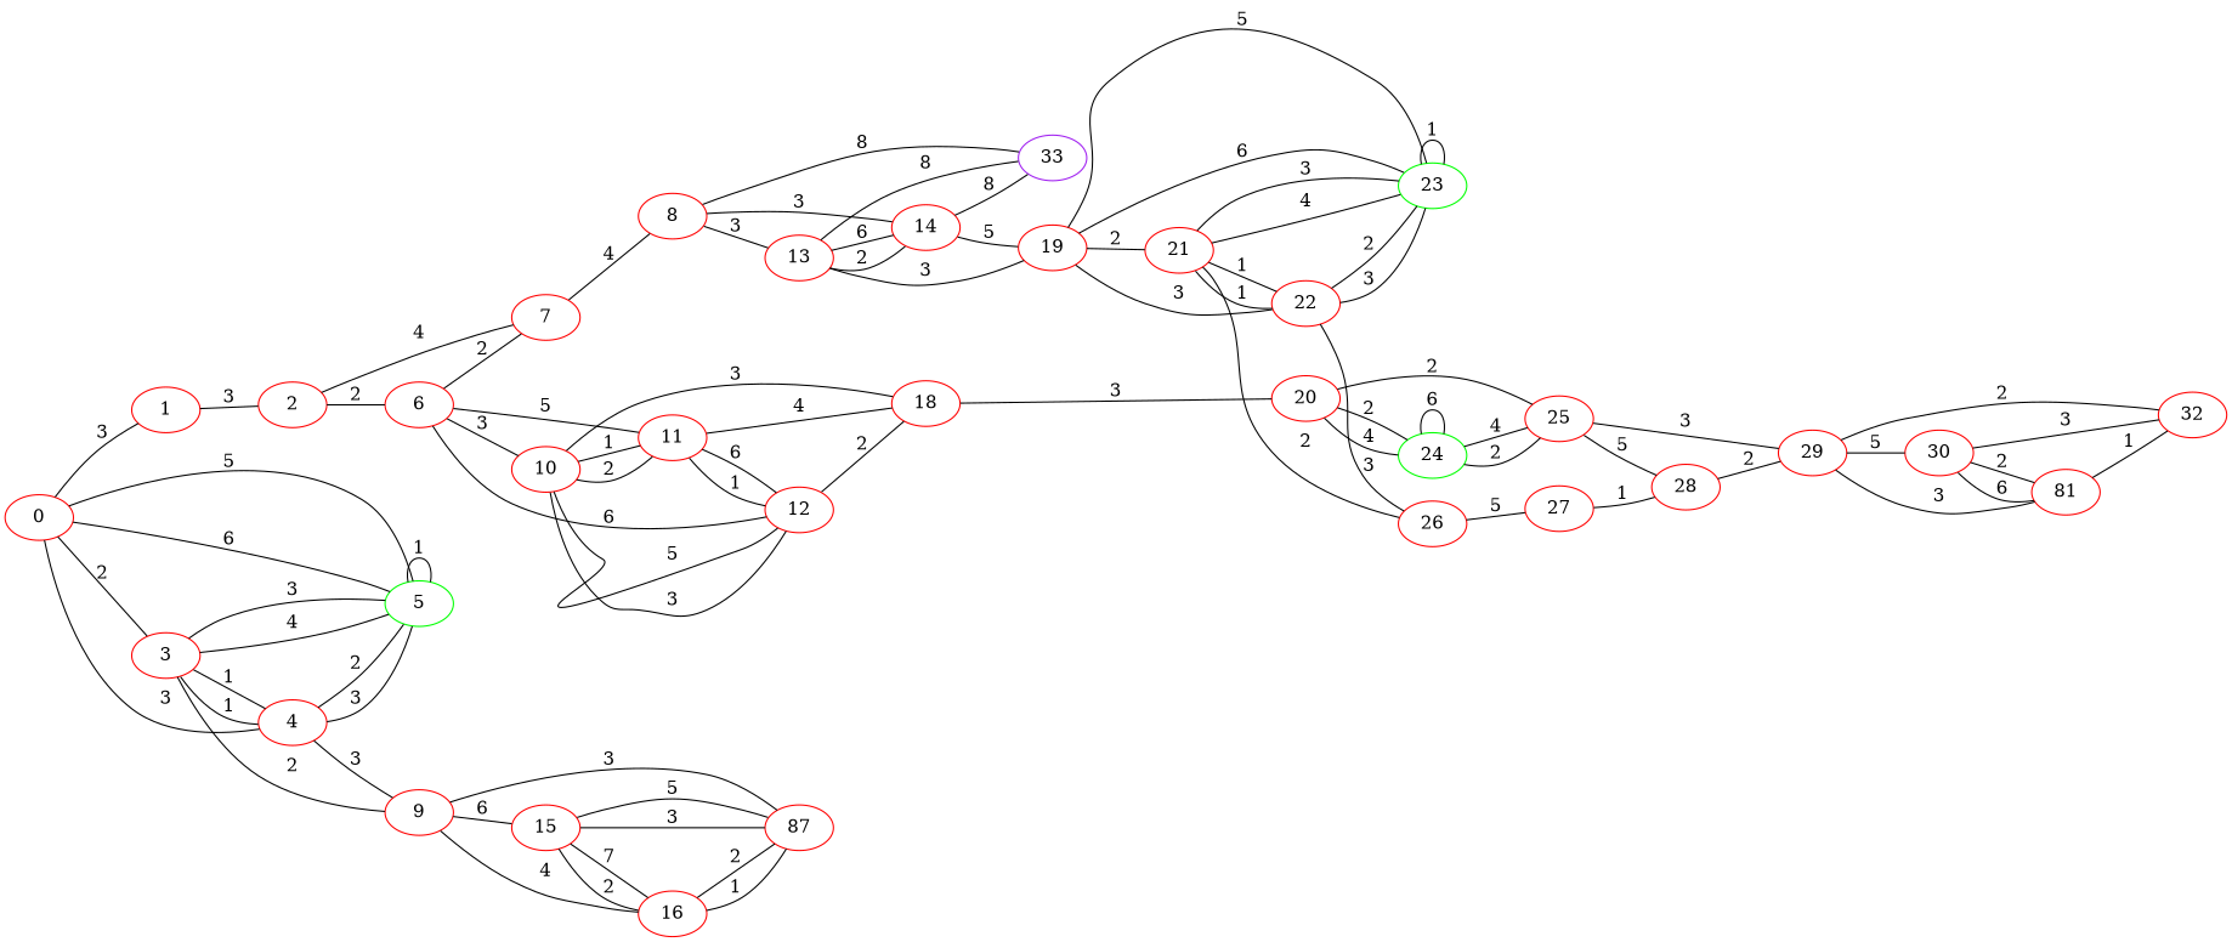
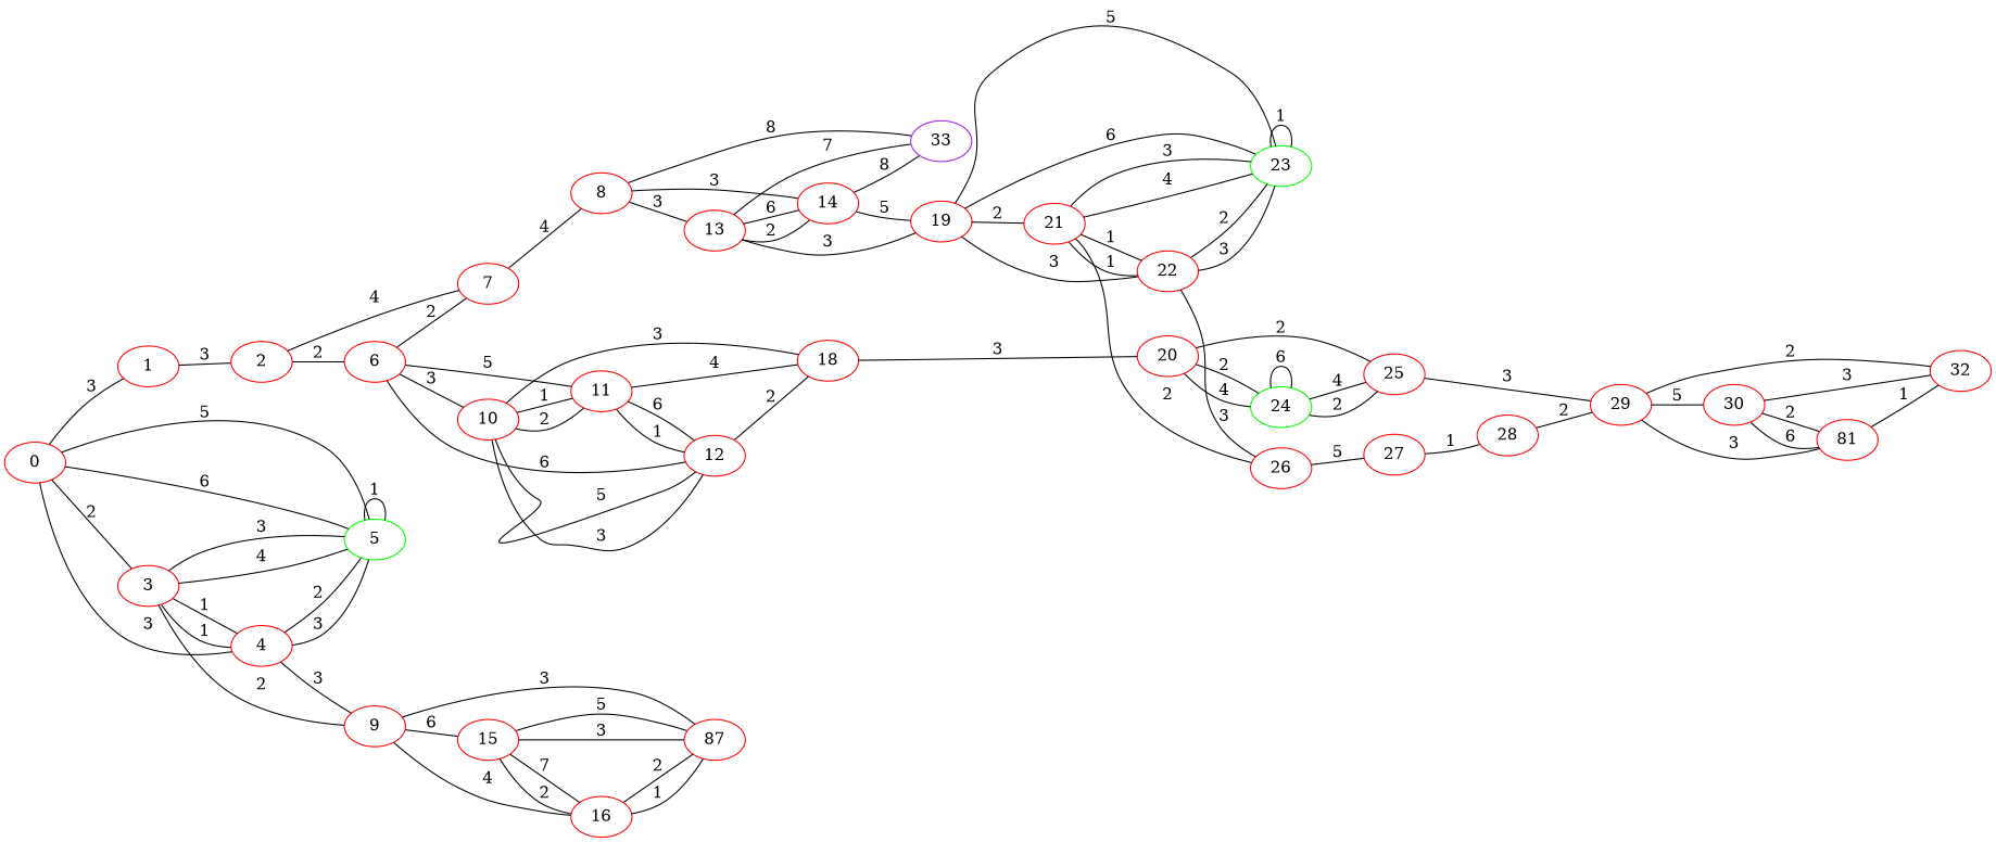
  graph {
    rankdir=LR
    node [color=red weight=1]
    0
    1
    3
    4
    5 [color=green weight=2]
    2
    9
    6
    7
    10
    11
    12
    8
    15
    16
    n16 [label=87]
    18
    13
    14
    33 [color=purple weight=4]
    19
    20
    21
    22
    23 [color=green weight=2]
    24 [color=green weight=2]
    25
    26
    28
    29
    27
    30
    n33 [label=81]
    32
    0 -- 1 [label=3]
    0 -- 3 [label=2]
    0 -- 4 [label=3]
    0 -- 5 [label=5]
    0 -- 5 [label=6]
    1 -- 2 [label=3]
    3 -- 4 [label=1]
    3 -- 4 [label=1]
    3 -- 5 [label=3]
    3 -- 5 [label=4]
    3 -- 9 [label=2]
    4 -- 5 [label=2]
    4 -- 5 [label=3]
    4 -- 9 [label=3]
    5 -- 5 [label=1]
    2 -- 6 [label=2]
    2 -- 7 [label=4]
    9 -- 15 [label=6]
    9 -- 16 [label=4]
    9 -- n16 [label=3]
    6 -- 7 [label=2]
    6 -- 10 [label=3]
    6 -- 11 [label=5]
    6 -- 12 [label=6]
    7 -- 8 [label=4]
    10 -- 11 [label=1]
    10 -- 11 [label=2]
    10 -- 12 [label=5]
    10 -- 12 [label=3]
    10 -- 18 [label=3]
    11 -- 12 [label=6]
    11 -- 12 [label=1]
    11 -- 18 [label=4]
    12 -- 18 [label=2]
    8 -- 13 [label=3]
    8 -- 14 [label=3]
    8 -- 33 [label=8]
    15 -- 16 [label=7]
    15 -- 16 [label=2]
    15 -- n16 [label=5]
    15 -- n16 [label=3]
    16 -- n16 [label=2]
    16 -- n16 [label=1]
    18 -- 20 [label=3]
    13 -- 14 [label=6]
    13 -- 14 [label=2]
-   13 -- 33 [label=8]
+   13 -- 33 [label=7]
    13 -- 19 [label=3]
    14 -- 33 [label=8]
    14 -- 19 [label=5]
    19 -- 21 [label=2]
    19 -- 22 [label=3]
    19 -- 23 [label=5]
    19 -- 23 [label=6]
    20 -- 24 [label=2]
    20 -- 24 [label=4]
    20 -- 25 [label=2]
    21 -- 22 [label=1]
    21 -- 22 [label=1]
    21 -- 23 [label=3]
    21 -- 23 [label=4]
    21 -- 26 [label=2]
    22 -- 23 [label=2]
    22 -- 23 [label=3]
    22 -- 26 [label=3]
    23 -- 23 [label=1]
    24 -- 24 [label=6]
    24 -- 25 [label=4]
    24 -- 25 [label=2]
-   25 -- 28 [label=5]
    25 -- 29 [label=3]
    26 -- 27 [label=5]
    28 -- 29 [label=2]
    29 -- 30 [label=5]
    29 -- n33 [label=3]
    29 -- 32 [label=2]
    27 -- 28 [label=1]
    30 -- n33 [label=2]
    30 -- n33 [label=6]
    30 -- 32 [label=3]
    n33 -- 32 [label=1]
  }
